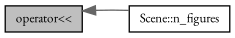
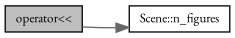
  digraph {
    rankdir=LR
    fontname="EB Garamond"
    node [color=black fontname="EB Garamond" fontsize=10 shape=record style=filled]
    n1 [fillcolor=grey75 fontcolor=black height=0.2 label="operator\<\<" width=0.4]
    n2 [fillcolor=white height=0.2 label="Scene::n_figures" width=0.4]
-   n2 -> n1 [color=gray40 fontname="EB Garamond" fontsize=10 labelfontname=Helvetica labelfontsize=10 style=solid]
+   n1 -> n2 [color=gray40 fontname="EB Garamond" fontsize=10 labelfontname=Helvetica labelfontsize=10 style=solid]
  }
